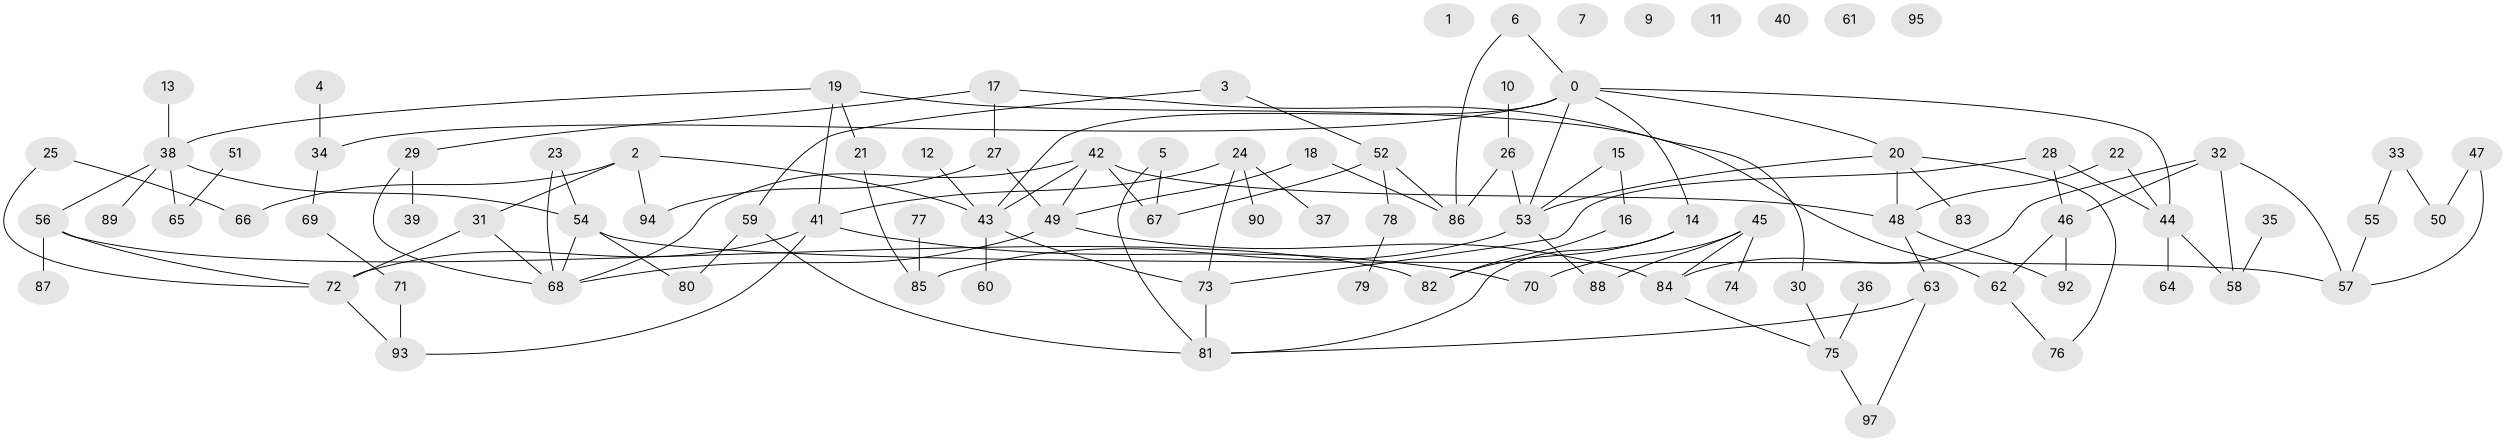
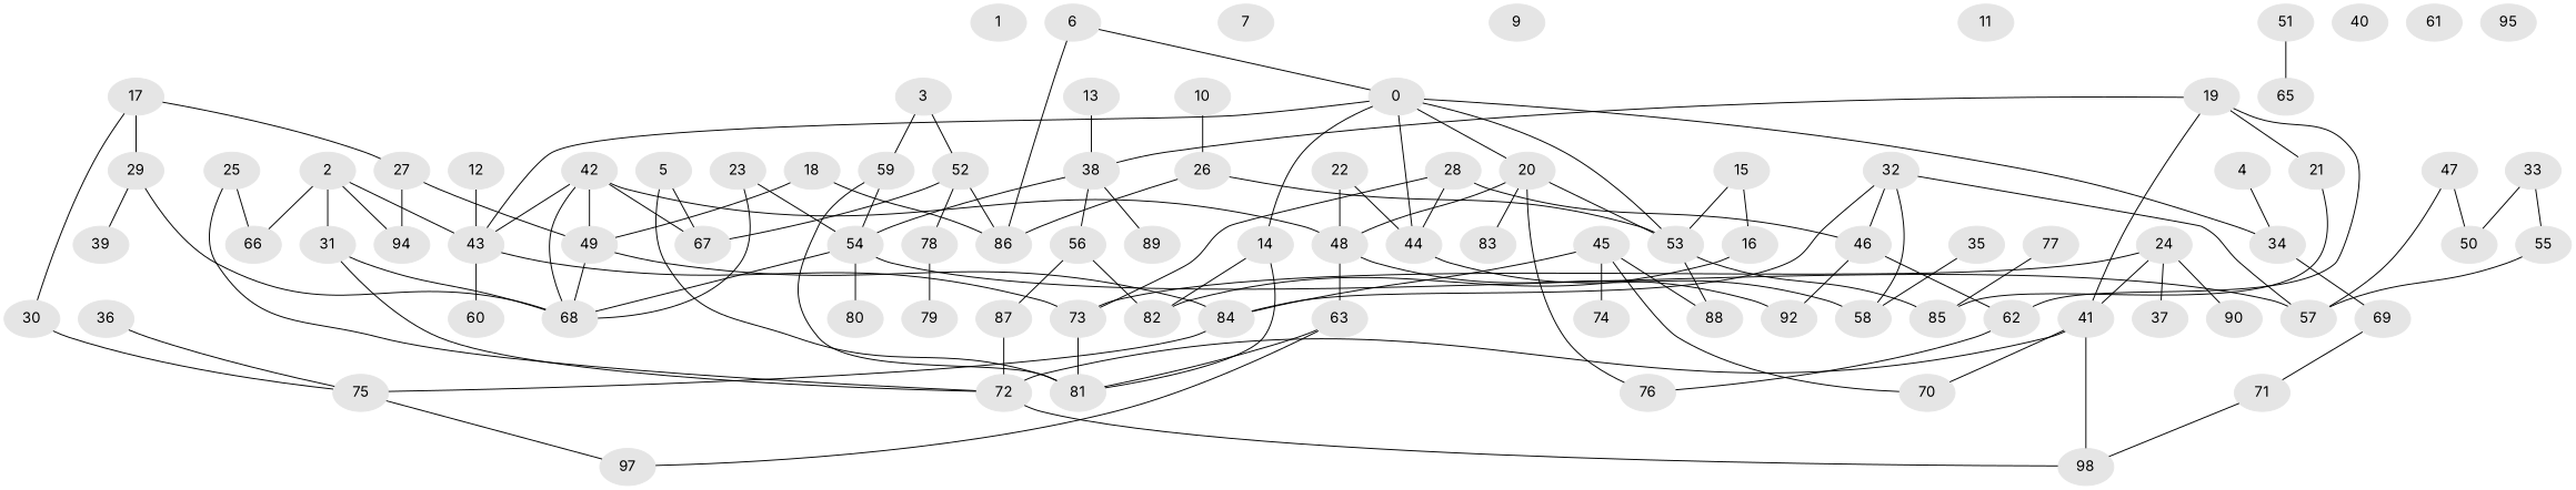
  graph {
    fontname=Inter
    node [color=gray90 fontname=Inter style=filled]
    edge [fontname=Inter]
    1
    2
    31
    43
    66
    94
    68
    72
    73
    60
    3
    52
    59
    67
    86
    78
    81
    80
    4
    34
    69
    5
    n23 [label=0]
    6
    14
    20
    44
    53
    7
    82
    83
    48
    76
    58
-   64
    85
    88
    9
    10
    26
    11
    12
    13
    38
    54
    56
    65
    89
    15
    16
    17
    27
    29
    30
    49
    39
    75
    18
    19
    21
    41
    62
    70
-   93
+   93 [label=98]
    92
    63
    22
    23
    57
    24
    37
    90
    25
    84
    28
    46
    n77 [label=97]
    32
    33
    50
    55
    71
    35
    36
    87
    40
    42
    45
    74
    47
    51
    79
    61
    77
    95
    2 -- 31
    2 -- 43
    2 -- 66
    2 -- 94
    31 -- 68
    31 -- 72
    43 -- 73
    43 -- 60
    72 -- 93
    73 -- 81
    3 -- 52
    3 -- 59
    52 -- 67
    52 -- 86
    52 -- 78
    59 -- 81
-   59 -- 80
+   59 -- 54
    78 -- 79
    4 -- 34
    34 -- 69
    69 -- 71
    5 -- 67
    5 -- 81
    n23 -- 43
    n23 -- 34
    n23 -- 14
    n23 -- 20
    n23 -- 44
    n23 -- 53
    6 -- 86
    6 -- n23
    14 -- 81
    14 -- 82
    20 -- 53
    20 -- 83
    20 -- 48
    20 -- 76
    44 -- 58
-   44 -- 64
    53 -- 85
    53 -- 88
    48 -- 92
    48 -- 63
    10 -- 26
    26 -- 86
    26 -- 53
    12 -- 43
    13 -- 38
    38 -- 54
    38 -- 56
-   38 -- 65
    38 -- 89
    54 -- 68
    54 -- 80
    54 -- 57
-   56 -- 72
+   87 -- 72
    56 -- 82
    56 -- 87
    15 -- 53
    15 -- 16
    16 -- 82
    17 -- 27
    17 -- 29
    17 -- 30
    27 -- 94
    27 -- 49
    29 -- 68
    29 -- 39
    30 -- 75
    49 -- 68
    49 -- 84
    75 -- n77
    18 -- 86
    18 -- 49
    19 -- 38
    19 -- 21
    19 -- 41
    19 -- 62
    21 -- 85
    41 -- 72
    41 -- 70
    41 -- 93
    62 -- 76
    63 -- 81
    63 -- n77
    22 -- 44
    22 -- 48
    23 -- 68
    23 -- 54
    24 -- 73
    24 -- 41
    24 -- 37
    24 -- 90
    25 -- 66
    25 -- 72
    84 -- 75
    28 -- 73
    28 -- 44
    28 -- 46
    46 -- 62
    46 -- 92
    32 -- 58
    32 -- 57
    32 -- 84
    32 -- 46
    33 -- 50
    33 -- 55
    55 -- 57
    71 -- 93
    35 -- 58
    36 -- 75
    42 -- 43
    42 -- 68
    42 -- 67
    42 -- 48
    42 -- 49
    45 -- 88
    45 -- 70
    45 -- 84
    45 -- 74
    47 -- 57
    47 -- 50
    51 -- 65
    77 -- 85
  }
